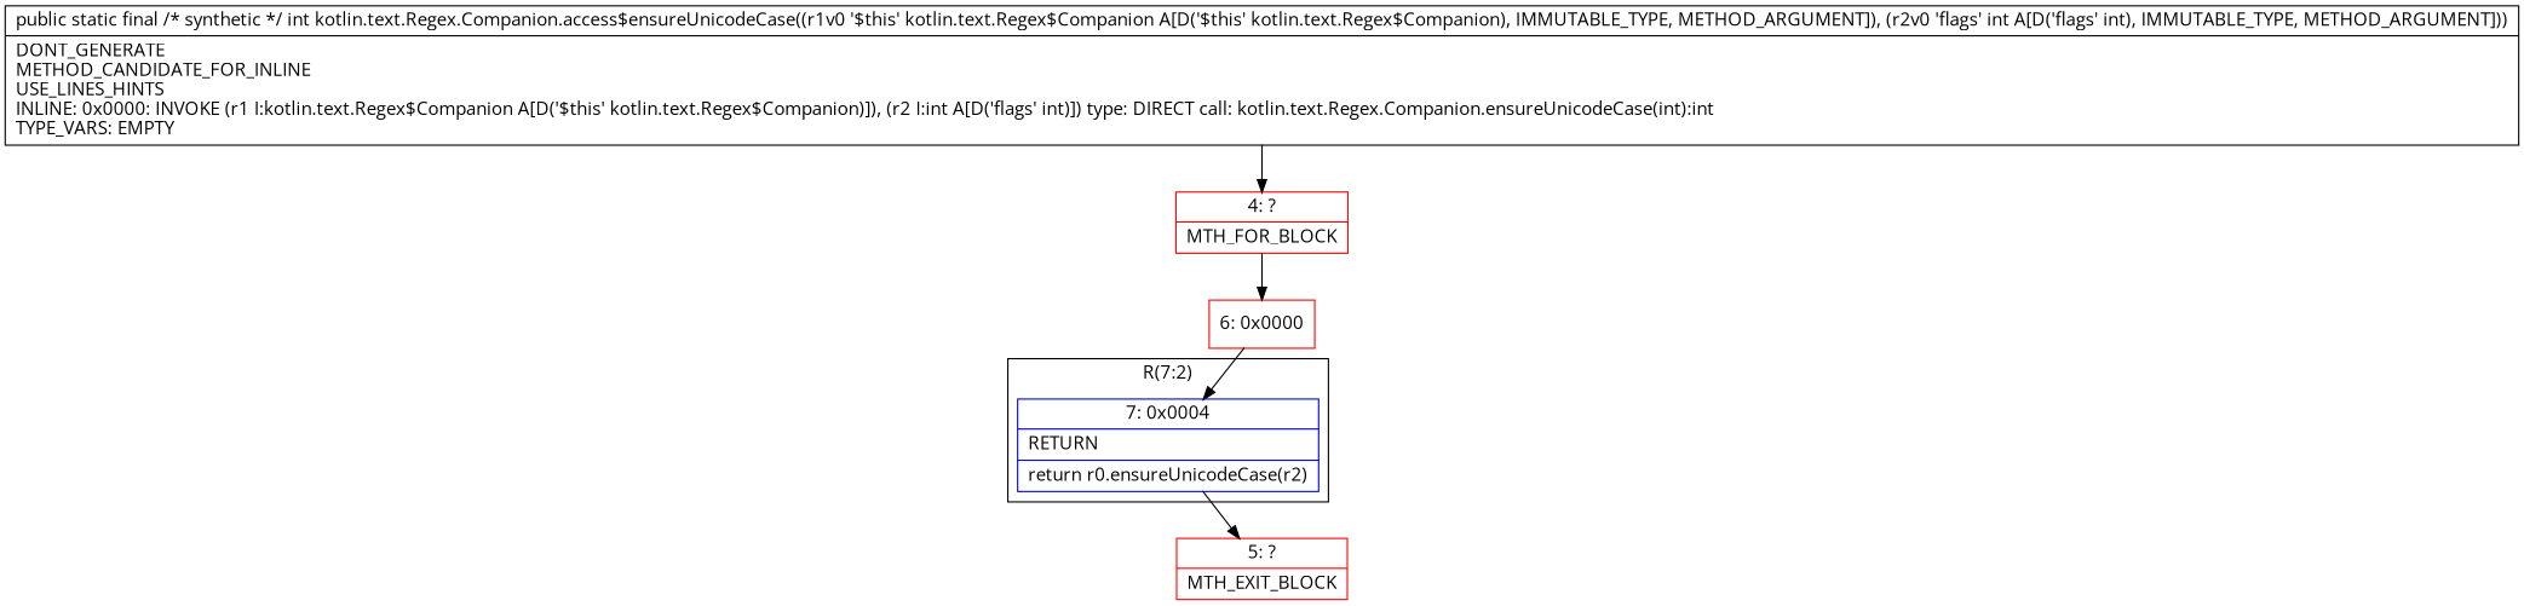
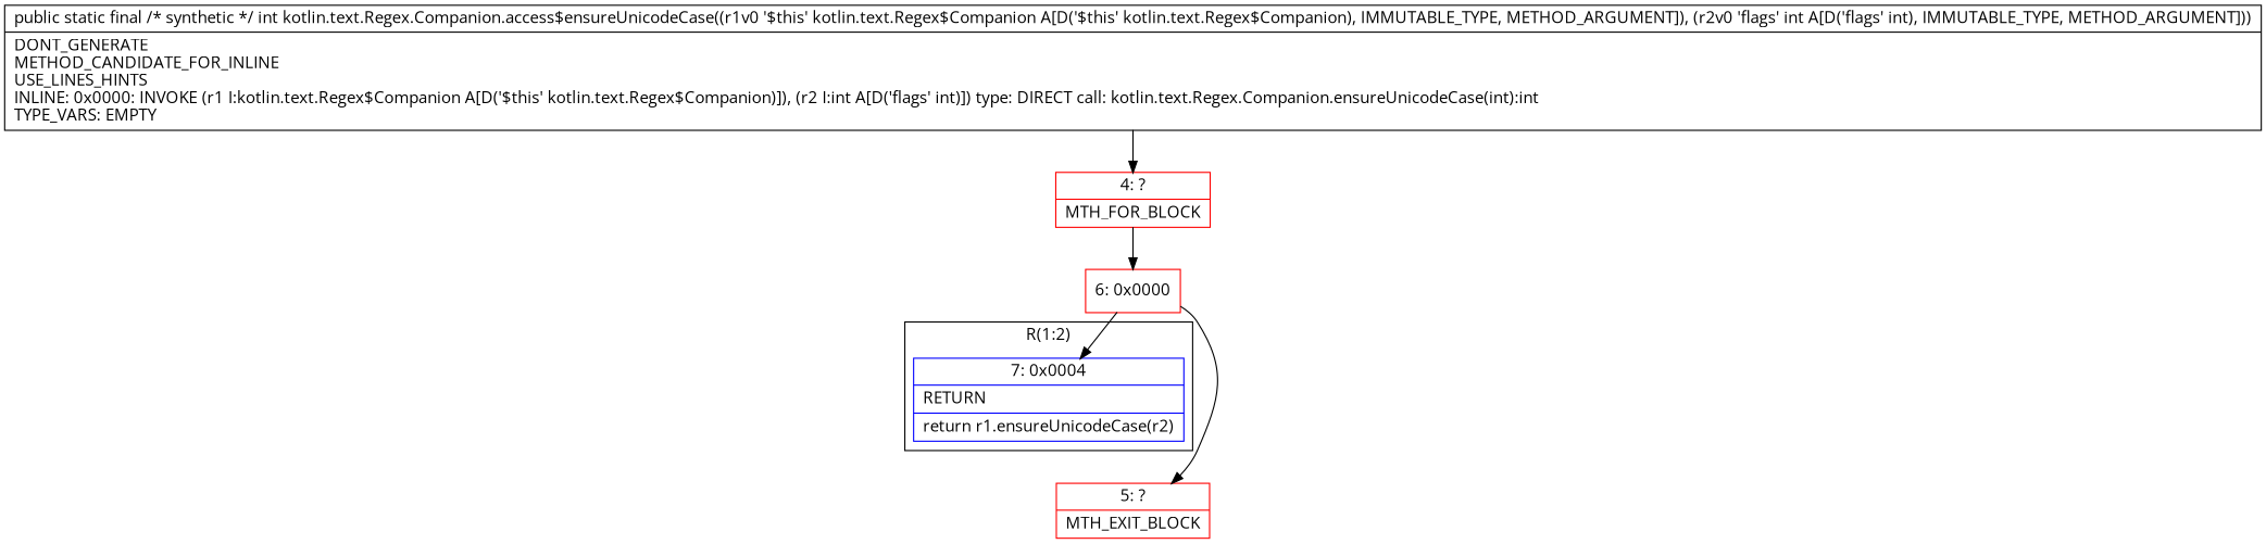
  digraph {
    fontname="Open Sans"
    node [color=red fontname="Open Sans" shape=record]
    edge [fontname="Open Sans"]
-   n1 [color=blue label="{7\:\ 0x0004|RETURN\l|return r0.ensureUnicodeCase(r2)\l}"]
+   n1 [color=blue label="{7\:\ 0x0004|RETURN\l|return r1.ensureUnicodeCase(r2)\l}"]
    n2 [label="{5\:\ ?|MTH_EXIT_BLOCK\l}"]
    n3 [label="{4\:\ ?|MTH_FOR_BLOCK\l}"]
    n4 [label="{6\:\ 0x0000}"]
    n5 [label="{public static final \/* synthetic *\/ int kotlin.text.Regex.Companion.access$ensureUnicodeCase((r1v0 '$this' kotlin.text.Regex$Companion A[D('$this' kotlin.text.Regex$Companion), IMMUTABLE_TYPE, METHOD_ARGUMENT]), (r2v0 'flags' int A[D('flags' int), IMMUTABLE_TYPE, METHOD_ARGUMENT]))  | DONT_GENERATE\lMETHOD_CANDIDATE_FOR_INLINE\lUSE_LINES_HINTS\lINLINE: 0x0000: INVOKE  (r1 I:kotlin.text.Regex$Companion A[D('$this' kotlin.text.Regex$Companion)]), (r2 I:int A[D('flags' int)]) type: DIRECT call: kotlin.text.Regex.Companion.ensureUnicodeCase(int):int\lTYPE_VARS: EMPTY\l}" color=""]
    subgraph cluster_1 {
-     label="R(7:2)"
+     label="R(1:2)"
      n1
    }
-   n1 -> n2
+   n4 -> n2
    n3 -> n4
    n4 -> n1
    n5 -> n3
  }
